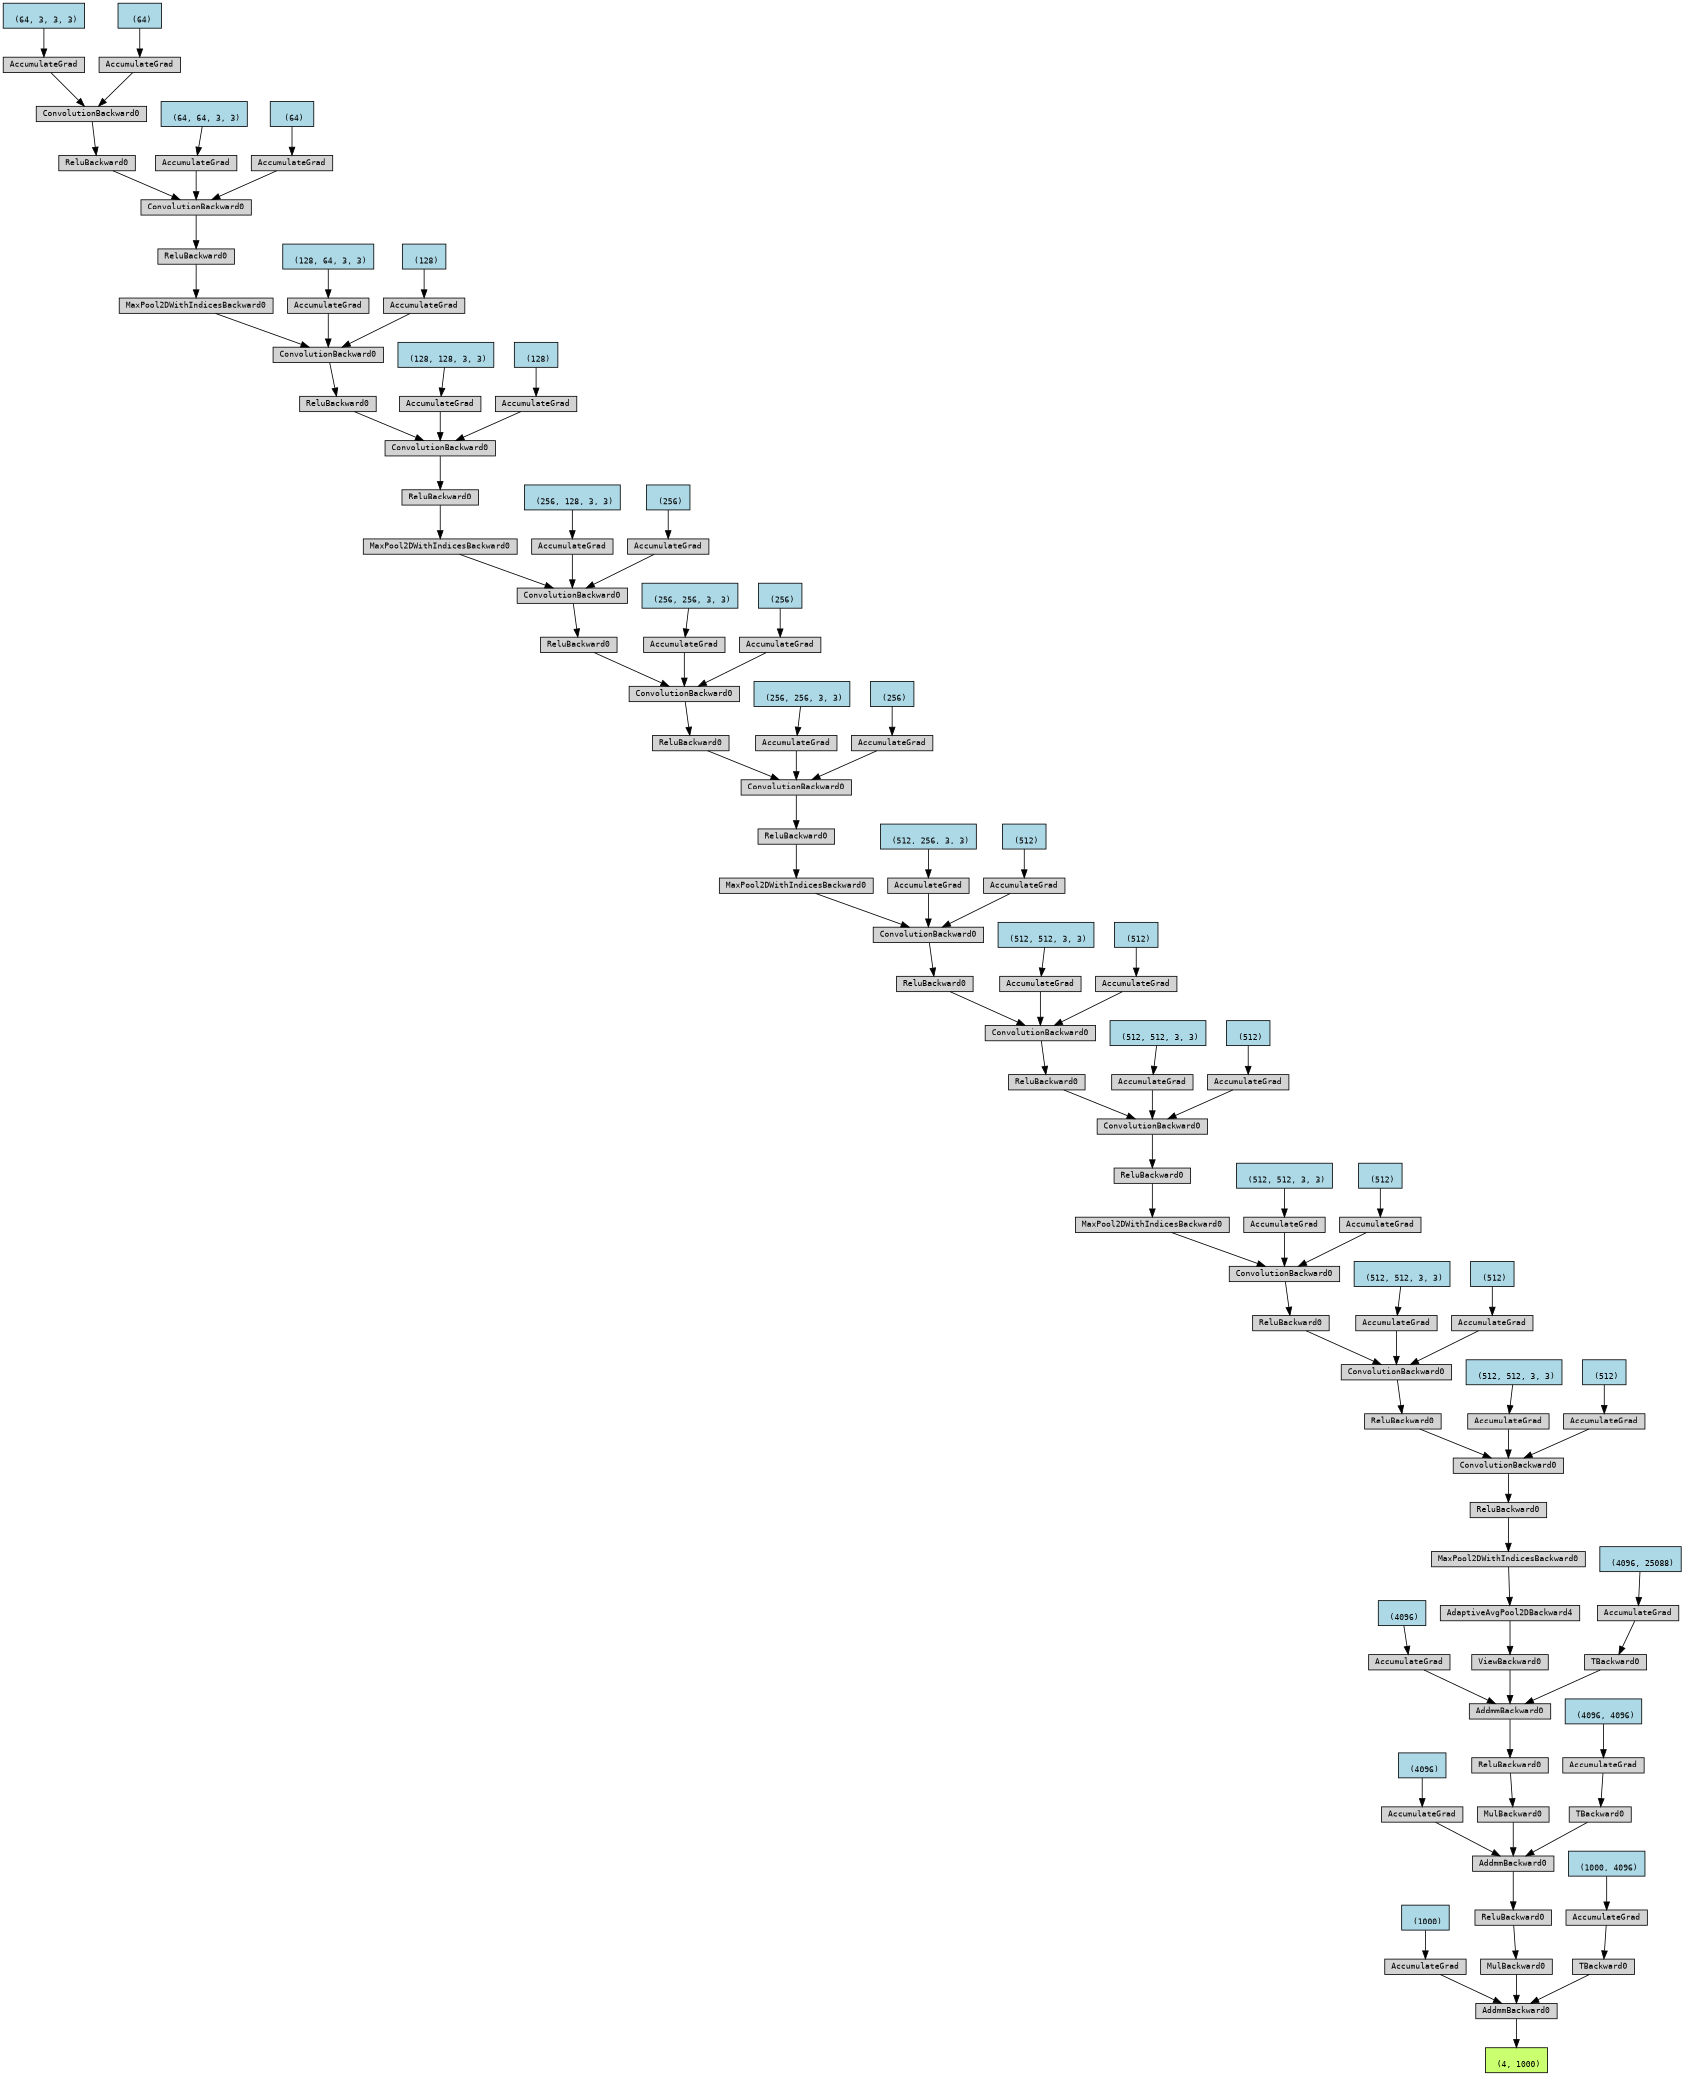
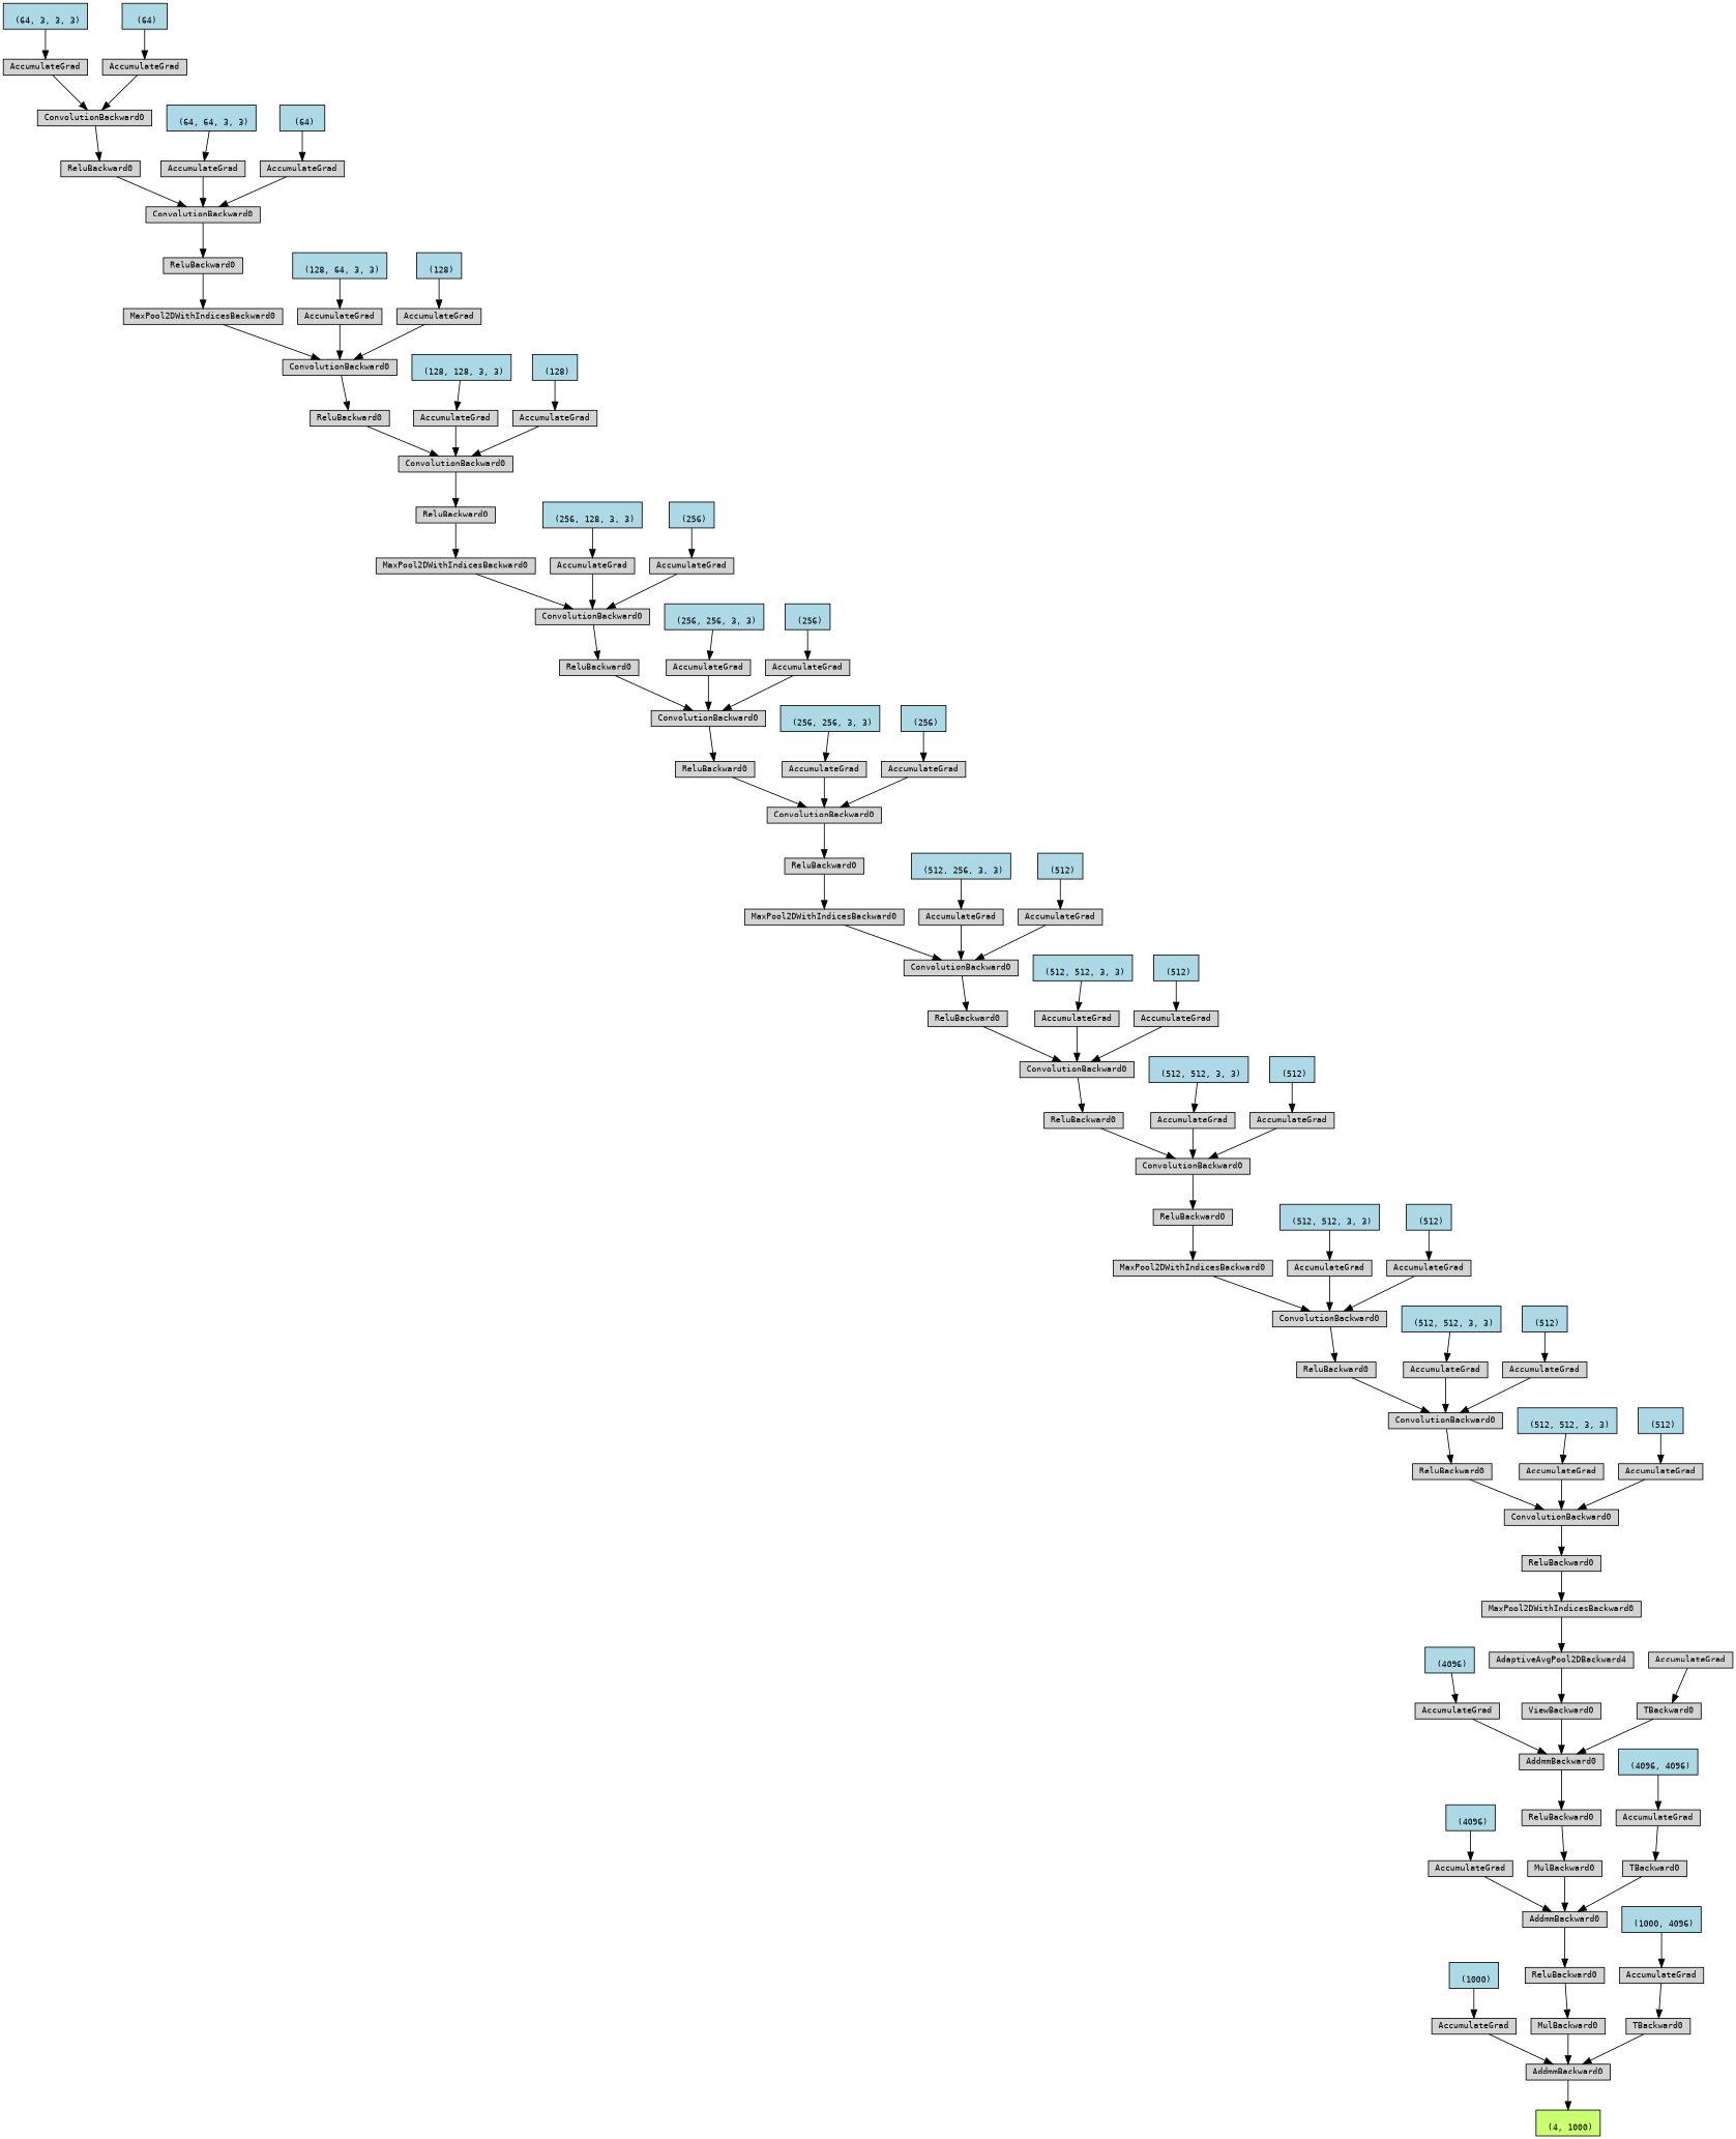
  digraph {
    node [align=left fontname=monospace fontsize=10 ranksep=0.1 shape=box style=filled]
    n1 [fillcolor=darkolivegreen1 height=0.2 label="\n (4, 1000)"]
    n2 [height=0.2 label=AddmmBackward0]
    n3 [height=0.2 label=AccumulateGrad]
    n4 [fillcolor=lightblue height=0.2 label="\n (1000)"]
    n5 [height=0.2 label=MulBackward0]
    n6 [height=0.2 label=ReluBackward0]
    n7 [height=0.2 label=AddmmBackward0]
    n8 [height=0.2 label=AccumulateGrad]
    n9 [fillcolor=lightblue height=0.2 label="\n (4096)"]
    n10 [height=0.2 label=MulBackward0]
    n11 [height=0.2 label=ReluBackward0]
    n12 [height=0.2 label=AddmmBackward0]
    n13 [height=0.2 label=AccumulateGrad]
    n14 [fillcolor=lightblue height=0.2 label="\n (4096)"]
    n15 [height=0.2 label=ViewBackward0]
    n16 [height=0.2 label=AdaptiveAvgPool2DBackward4]
    n17 [height=0.2 label=MaxPool2DWithIndicesBackward0]
    n18 [height=0.2 label=ReluBackward0]
    n19 [height=0.2 label=ConvolutionBackward0]
    n20 [height=0.2 label=ReluBackward0]
    n21 [height=0.2 label=ConvolutionBackward0]
    n22 [height=0.2 label=ReluBackward0]
    n23 [height=0.2 label=ConvolutionBackward0]
    n24 [height=0.2 label=MaxPool2DWithIndicesBackward0]
    n25 [height=0.2 label=ReluBackward0]
    n26 [height=0.2 label=ConvolutionBackward0]
    n27 [height=0.2 label=ReluBackward0]
    n28 [height=0.2 label=ConvolutionBackward0]
    n29 [height=0.2 label=ReluBackward0]
    n30 [height=0.2 label=ConvolutionBackward0]
    n31 [height=0.2 label=MaxPool2DWithIndicesBackward0]
    n32 [height=0.2 label=ReluBackward0]
    n33 [height=0.2 label=ConvolutionBackward0]
    n34 [height=0.2 label=ReluBackward0]
    n35 [height=0.2 label=ConvolutionBackward0]
    n36 [height=0.2 label=ReluBackward0]
    n37 [height=0.2 label=ConvolutionBackward0]
    n38 [height=0.2 label=MaxPool2DWithIndicesBackward0]
    n39 [height=0.2 label=ReluBackward0]
    n40 [height=0.2 label=ConvolutionBackward0]
    n41 [height=0.2 label=ReluBackward0]
    n42 [height=0.2 label=ConvolutionBackward0]
    n43 [height=0.2 label=MaxPool2DWithIndicesBackward0]
    n44 [height=0.2 label=ReluBackward0]
    n45 [height=0.2 label=ConvolutionBackward0]
    n46 [height=0.2 label=ReluBackward0]
    n47 [height=0.2 label=ConvolutionBackward0]
    n48 [height=0.2 label=AccumulateGrad]
    n49 [fillcolor=lightblue height=0.2 label="\n (64, 3, 3, 3)"]
    n50 [height=0.2 label=AccumulateGrad]
    n51 [fillcolor=lightblue height=0.2 label="\n (64)"]
    n52 [height=0.2 label=AccumulateGrad]
    n53 [fillcolor=lightblue height=0.2 label="\n (64, 64, 3, 3)"]
    n54 [height=0.2 label=AccumulateGrad]
    n55 [fillcolor=lightblue height=0.2 label="\n (64)"]
    n56 [height=0.2 label=AccumulateGrad]
    n57 [fillcolor=lightblue height=0.2 label="\n (128, 64, 3, 3)"]
    n58 [height=0.2 label=AccumulateGrad]
    n59 [fillcolor=lightblue height=0.2 label="\n (128)"]
    n60 [height=0.2 label=AccumulateGrad]
    n61 [fillcolor=lightblue height=0.2 label="\n (128, 128, 3, 3)"]
    n62 [height=0.2 label=AccumulateGrad]
    n63 [fillcolor=lightblue height=0.2 label="\n (128)"]
    n64 [height=0.2 label=AccumulateGrad]
    n65 [fillcolor=lightblue height=0.2 label="\n (256, 128, 3, 3)"]
    n66 [height=0.2 label=AccumulateGrad]
    n67 [fillcolor=lightblue height=0.2 label="\n (256)"]
    n68 [height=0.2 label=AccumulateGrad]
    n69 [fillcolor=lightblue height=0.2 label="\n (256, 256, 3, 3)"]
    n70 [height=0.2 label=AccumulateGrad]
    n71 [fillcolor=lightblue height=0.2 label="\n (256)"]
    n72 [height=0.2 label=AccumulateGrad]
    n73 [fillcolor=lightblue height=0.2 label="\n (256, 256, 3, 3)"]
    n74 [height=0.2 label=AccumulateGrad]
    n75 [fillcolor=lightblue height=0.2 label="\n (256)"]
    n76 [height=0.2 label=AccumulateGrad]
    n77 [fillcolor=lightblue height=0.2 label="\n (512, 256, 3, 3)"]
    n78 [height=0.2 label=AccumulateGrad]
    n79 [fillcolor=lightblue height=0.2 label="\n (512)"]
    n80 [height=0.2 label=AccumulateGrad]
    n81 [fillcolor=lightblue height=0.2 label="\n (512, 512, 3, 3)"]
    n82 [height=0.2 label=AccumulateGrad]
    n83 [fillcolor=lightblue height=0.2 label="\n (512)"]
    n84 [height=0.2 label=AccumulateGrad]
    n85 [fillcolor=lightblue height=0.2 label="\n (512, 512, 3, 3)"]
    n86 [height=0.2 label=AccumulateGrad]
    n87 [fillcolor=lightblue height=0.2 label="\n (512)"]
    n88 [height=0.2 label=AccumulateGrad]
    n89 [fillcolor=lightblue height=0.2 label="\n (512, 512, 3, 3)"]
    n90 [height=0.2 label=AccumulateGrad]
    n91 [fillcolor=lightblue height=0.2 label="\n (512)"]
    n92 [height=0.2 label=AccumulateGrad]
    n93 [fillcolor=lightblue height=0.2 label="\n (512, 512, 3, 3)"]
    n94 [height=0.2 label=AccumulateGrad]
    n95 [fillcolor=lightblue height=0.2 label="\n (512)"]
    n96 [height=0.2 label=AccumulateGrad]
    n97 [fillcolor=lightblue height=0.2 label="\n (512, 512, 3, 3)"]
    n98 [height=0.2 label=AccumulateGrad]
    n99 [fillcolor=lightblue height=0.2 label="\n (512)"]
    n100 [height=0.2 label=TBackward0]
    n101 [height=0.2 label=AccumulateGrad]
-   n102 [fillcolor=lightblue height=0.2 label="\n (4096, 25088)"]
    n103 [height=0.2 label=TBackward0]
    n104 [height=0.2 label=AccumulateGrad]
    n105 [fillcolor=lightblue height=0.2 label="\n (4096, 4096)"]
    n106 [height=0.2 label=TBackward0]
    n107 [height=0.2 label=AccumulateGrad]
    n108 [fillcolor=lightblue height=0.2 label="\n (1000, 4096)"]
    n2 -> n1
    n3 -> n2
    n4 -> n3
    n5 -> n2
    n6 -> n5
    n7 -> n6
    n8 -> n7
    n9 -> n8
    n10 -> n7
    n11 -> n10
    n12 -> n11
    n13 -> n12
    n14 -> n13
    n15 -> n12
    n16 -> n15
    n17 -> n16
    n18 -> n17
    n19 -> n18
    n20 -> n19
    n21 -> n20
    n22 -> n21
    n23 -> n22
    n24 -> n23
    n25 -> n24
    n26 -> n25
    n27 -> n26
    n28 -> n27
    n29 -> n28
    n30 -> n29
    n31 -> n30
    n32 -> n31
    n33 -> n32
    n34 -> n33
    n35 -> n34
    n36 -> n35
    n37 -> n36
    n38 -> n37
    n39 -> n38
    n40 -> n39
    n41 -> n40
    n42 -> n41
    n43 -> n42
    n44 -> n43
    n45 -> n44
    n46 -> n45
    n47 -> n46
    n48 -> n47
    n49 -> n48
    n50 -> n47
    n51 -> n50
    n52 -> n45
    n53 -> n52
    n54 -> n45
    n55 -> n54
    n56 -> n42
    n57 -> n56
    n58 -> n42
    n59 -> n58
    n60 -> n40
    n61 -> n60
    n62 -> n40
    n63 -> n62
    n64 -> n37
    n65 -> n64
    n66 -> n37
    n67 -> n66
    n68 -> n35
    n69 -> n68
    n70 -> n35
    n71 -> n70
    n72 -> n33
    n73 -> n72
    n74 -> n33
    n75 -> n74
    n76 -> n30
    n77 -> n76
    n78 -> n30
    n79 -> n78
    n80 -> n28
    n81 -> n80
    n82 -> n28
    n83 -> n82
    n84 -> n26
    n85 -> n84
    n86 -> n26
    n87 -> n86
    n88 -> n23
    n89 -> n88
    n90 -> n23
    n91 -> n90
    n92 -> n21
    n93 -> n92
    n94 -> n21
    n95 -> n94
    n96 -> n19
    n97 -> n96
    n98 -> n19
    n99 -> n98
    n100 -> n12
    n101 -> n100
-   n102 -> n101
    n103 -> n7
    n104 -> n103
    n105 -> n104
    n106 -> n2
    n107 -> n106
    n108 -> n107
  }
